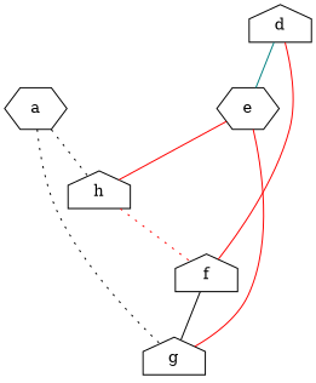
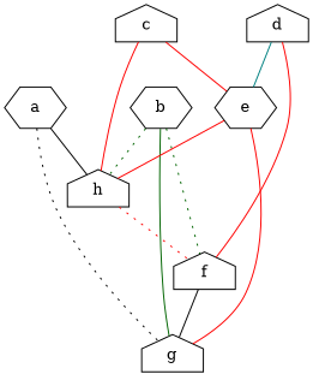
  graph {
    node [shape=house]
    edge [color=red]
    a [shape=hexagon]
    g
    h
    f
+   b [shape=hexagon]
+   c
    e [shape=hexagon]
    d
    a -- g [color=black style=dotted]
-   a -- h [color=black style=dotted]
+   a -- h [color=black style=solid]
    h -- f [style=dotted]
    f -- g [color=black]
+   b -- g [color=darkgreen]
+   b -- h [color=darkgreen style=dotted]
+   b -- f [color=darkgreen style=dotted]
+   c -- h
+   c -- e
    e -- g
    e -- h
    d -- f
    d -- e [color=teal style=solid]
  }
